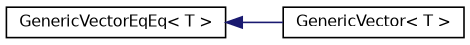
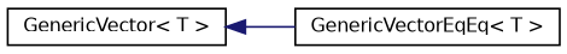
  digraph {
    rankdir=LR
    node [color=black fillcolor=white fontname=Helvetica fontsize=10 shape=record style=filled]
    n1 [height=0.2 label="GenericVector\< T \>" width=0.4]
    n2 [height=0.2 label="GenericVectorEqEq\< T \>" width=0.4]
-   n2 -> n1 [color=midnightblue dir=back fontname=Helvetica fontsize=10 labelfontname=Helvetica labelfontsize=10 style=solid]
+   n1 -> n2 [color=midnightblue dir=back fontname=Helvetica fontsize=10 labelfontname=Helvetica labelfontsize=10 style=solid]
  }
